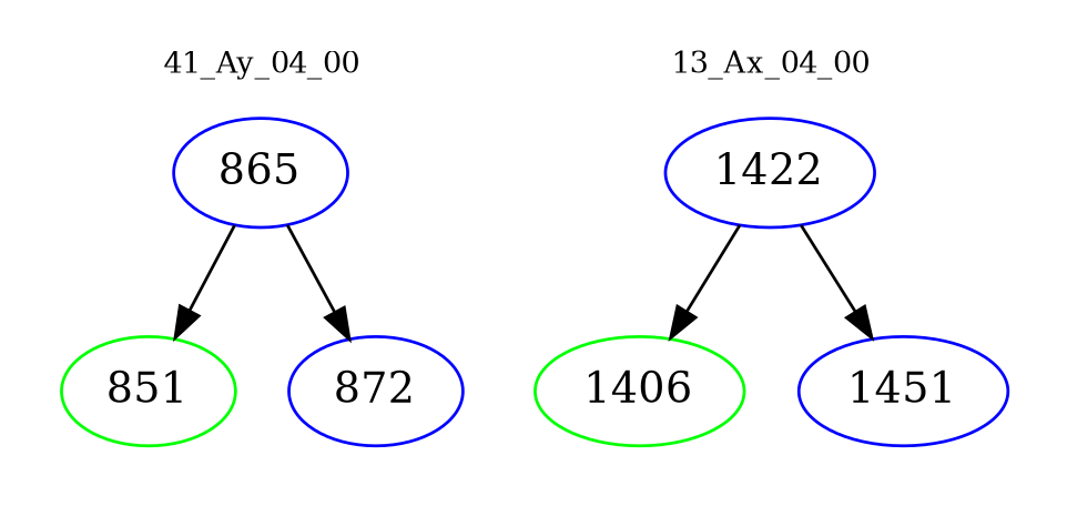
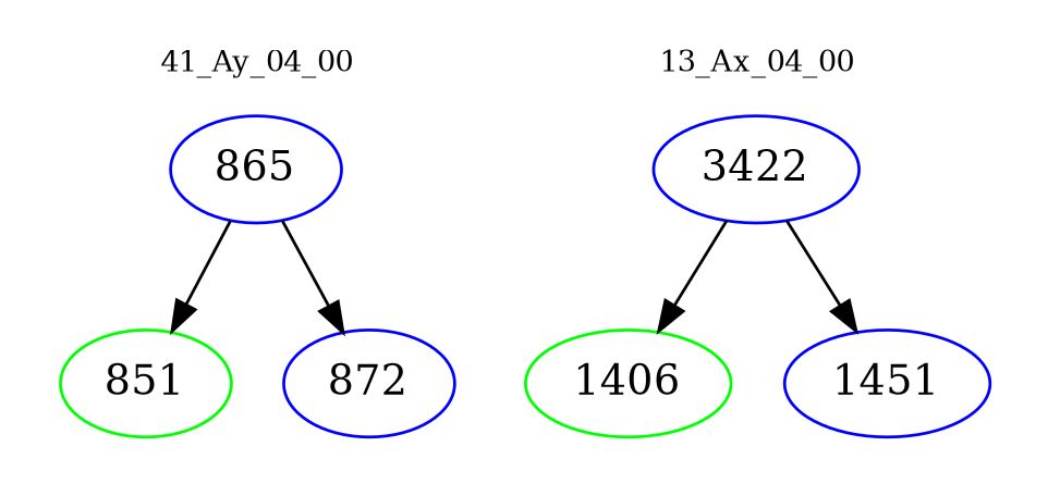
  digraph {
    node [color=blue]
    edge [color=black]
    n1 [label=865]
    n2 [color=green label=851]
    n3 [label=872]
-   n4 [label=1422]
+   n4 [label=3422]
    n5 [color=green label=1406]
    n6 [label=1451]
    subgraph cluster_1 {
      color=white
      fontsize=10
      label="41_Ay_04_00"
      n1
      n2
      n3
    }
    subgraph cluster_2 {
      color=white
      fontsize=10
      label="13_Ax_04_00"
      n4
      n5
      n6
    }
    n1 -> n2
    n1 -> n3
    n4 -> n5
    n4 -> n6
  }
